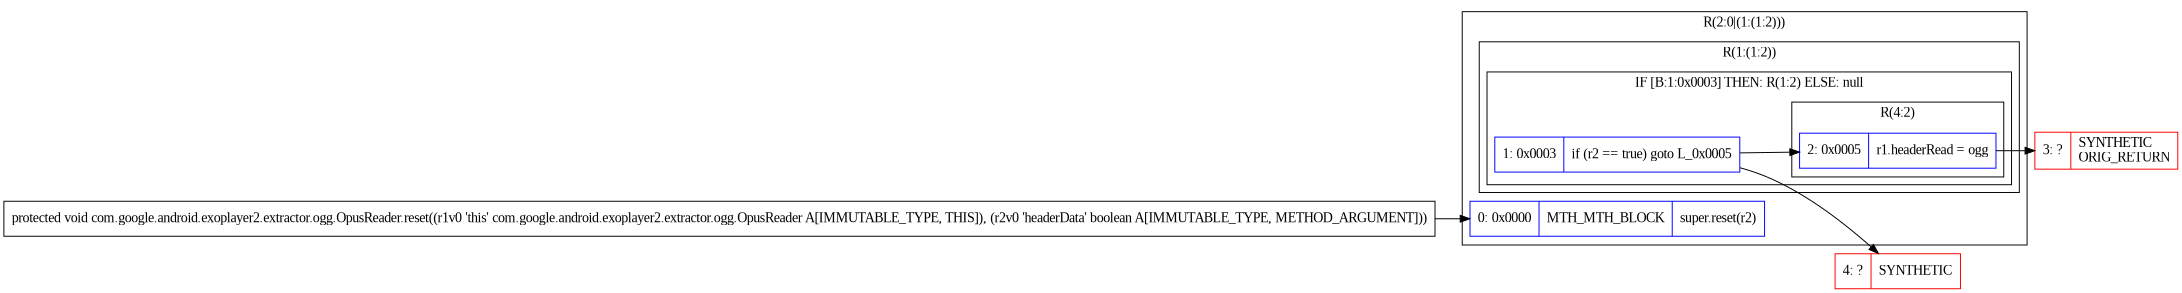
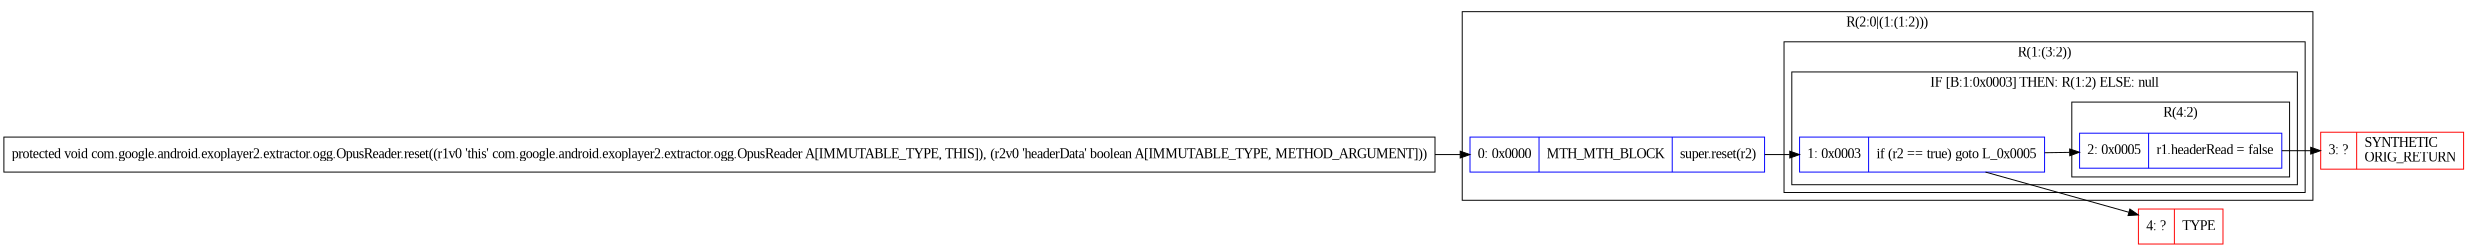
  digraph {
    fontname="Liberation Serif"
    rankdir=LR
    node [color=blue fontname="Liberation Serif" shape=record]
    edge [fontname="Liberation Serif" style=solid]
-   n1 [label="{2\:\ 0x0005|r1.headerRead = ogg\l}"]
+   n1 [label="{2\:\ 0x0005|r1.headerRead = false\l}"]
    n2 [label="{1\:\ 0x0003|if (r2 == true) goto L_0x0005\l}"]
    n3 [label="{0\:\ 0x0000|MTH_MTH_BLOCK\l|super.reset(r2)\l}"]
    n4 [color=red label="{3\:\ ?|SYNTHETIC\lORIG_RETURN\l}"]
-   n5 [color=red label="{4\:\ ?|SYNTHETIC\l}"]
+   n5 [color=red label="{4\:\ ?|TYPE\l}"]
    n6 [label="{protected void com.google.android.exoplayer2.extractor.ogg.OpusReader.reset((r1v0 'this' com.google.android.exoplayer2.extractor.ogg.OpusReader A[IMMUTABLE_TYPE, THIS]), (r2v0 'headerData' boolean A[IMMUTABLE_TYPE, METHOD_ARGUMENT])) }" color=""]
    subgraph cluster_1 {
      label="R(2:0|(1:(1:2)))"
      n3
      subgraph cluster_2 {
-       label="R(1:(1:2))"
+       label="R(1:(3:2))"
        subgraph cluster_3 {
          label="IF [B:1:0x0003] THEN: R(1:2) ELSE: null"
          n2
          subgraph cluster_4 {
            label="R(4:2)"
            n1
          }
        }
      }
    }
    n1 -> n4
    n2 -> n1
    n2 -> n5
+   n3 -> n2
    n6 -> n3
  }
